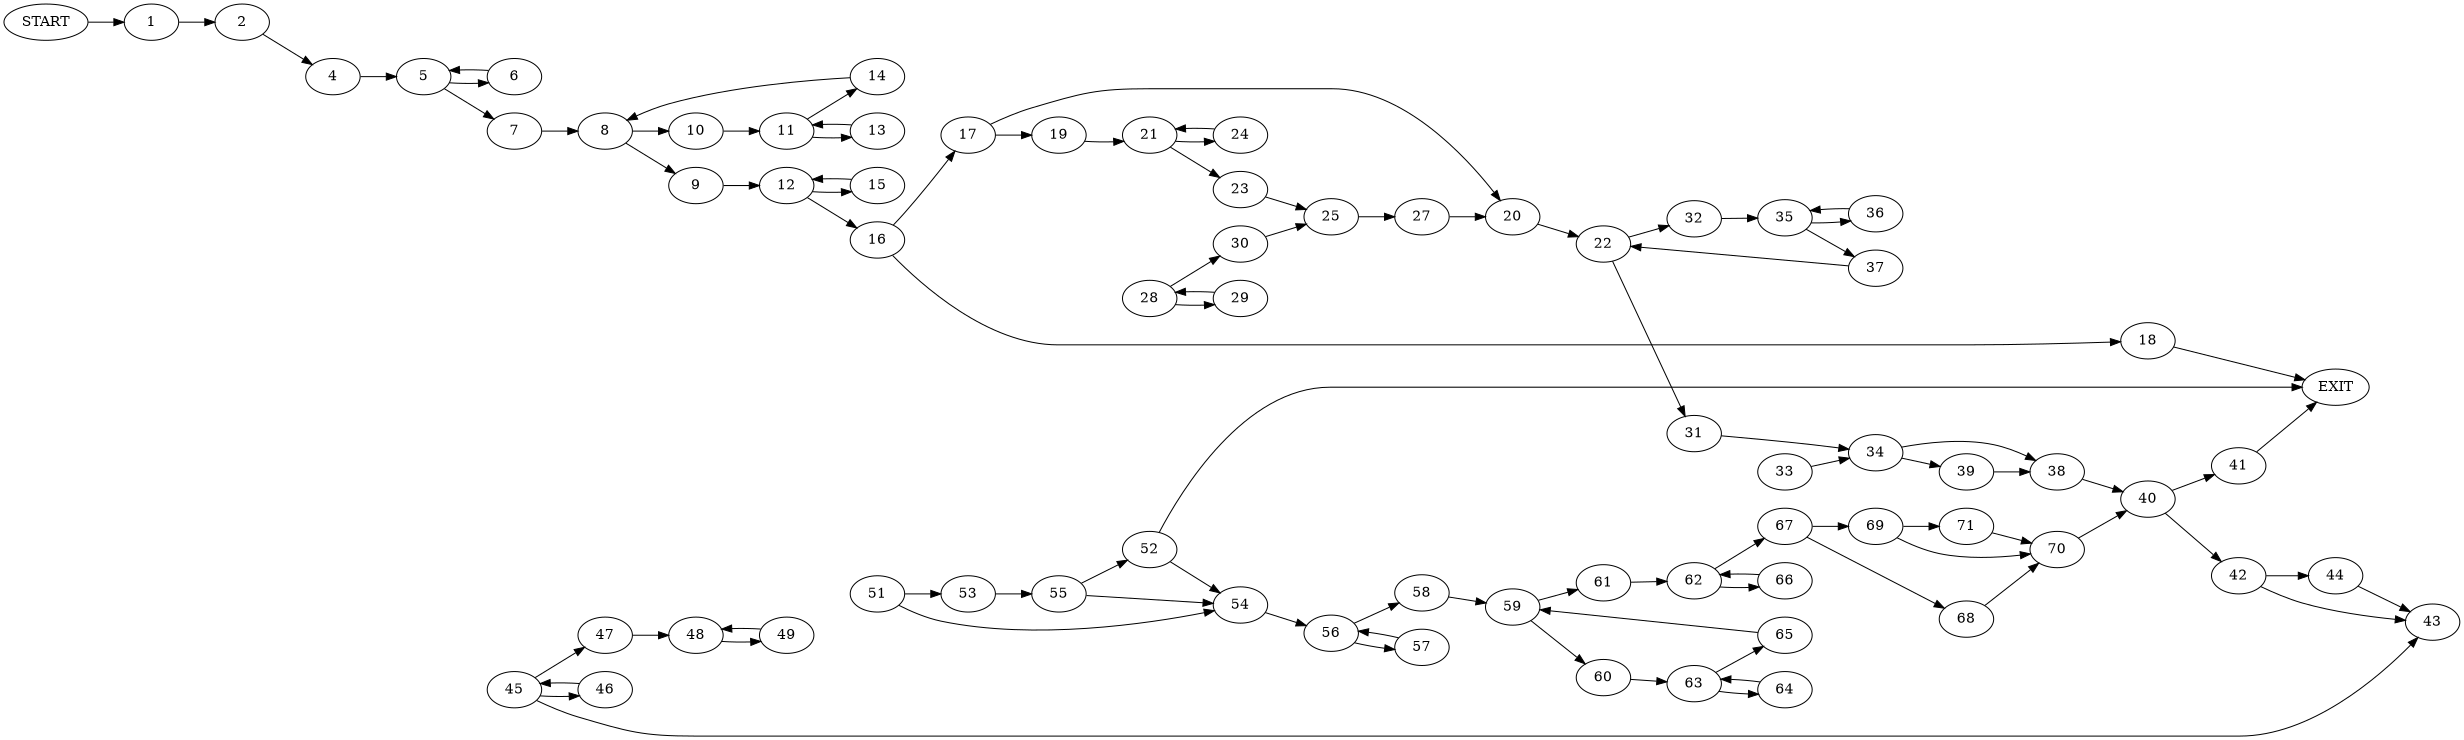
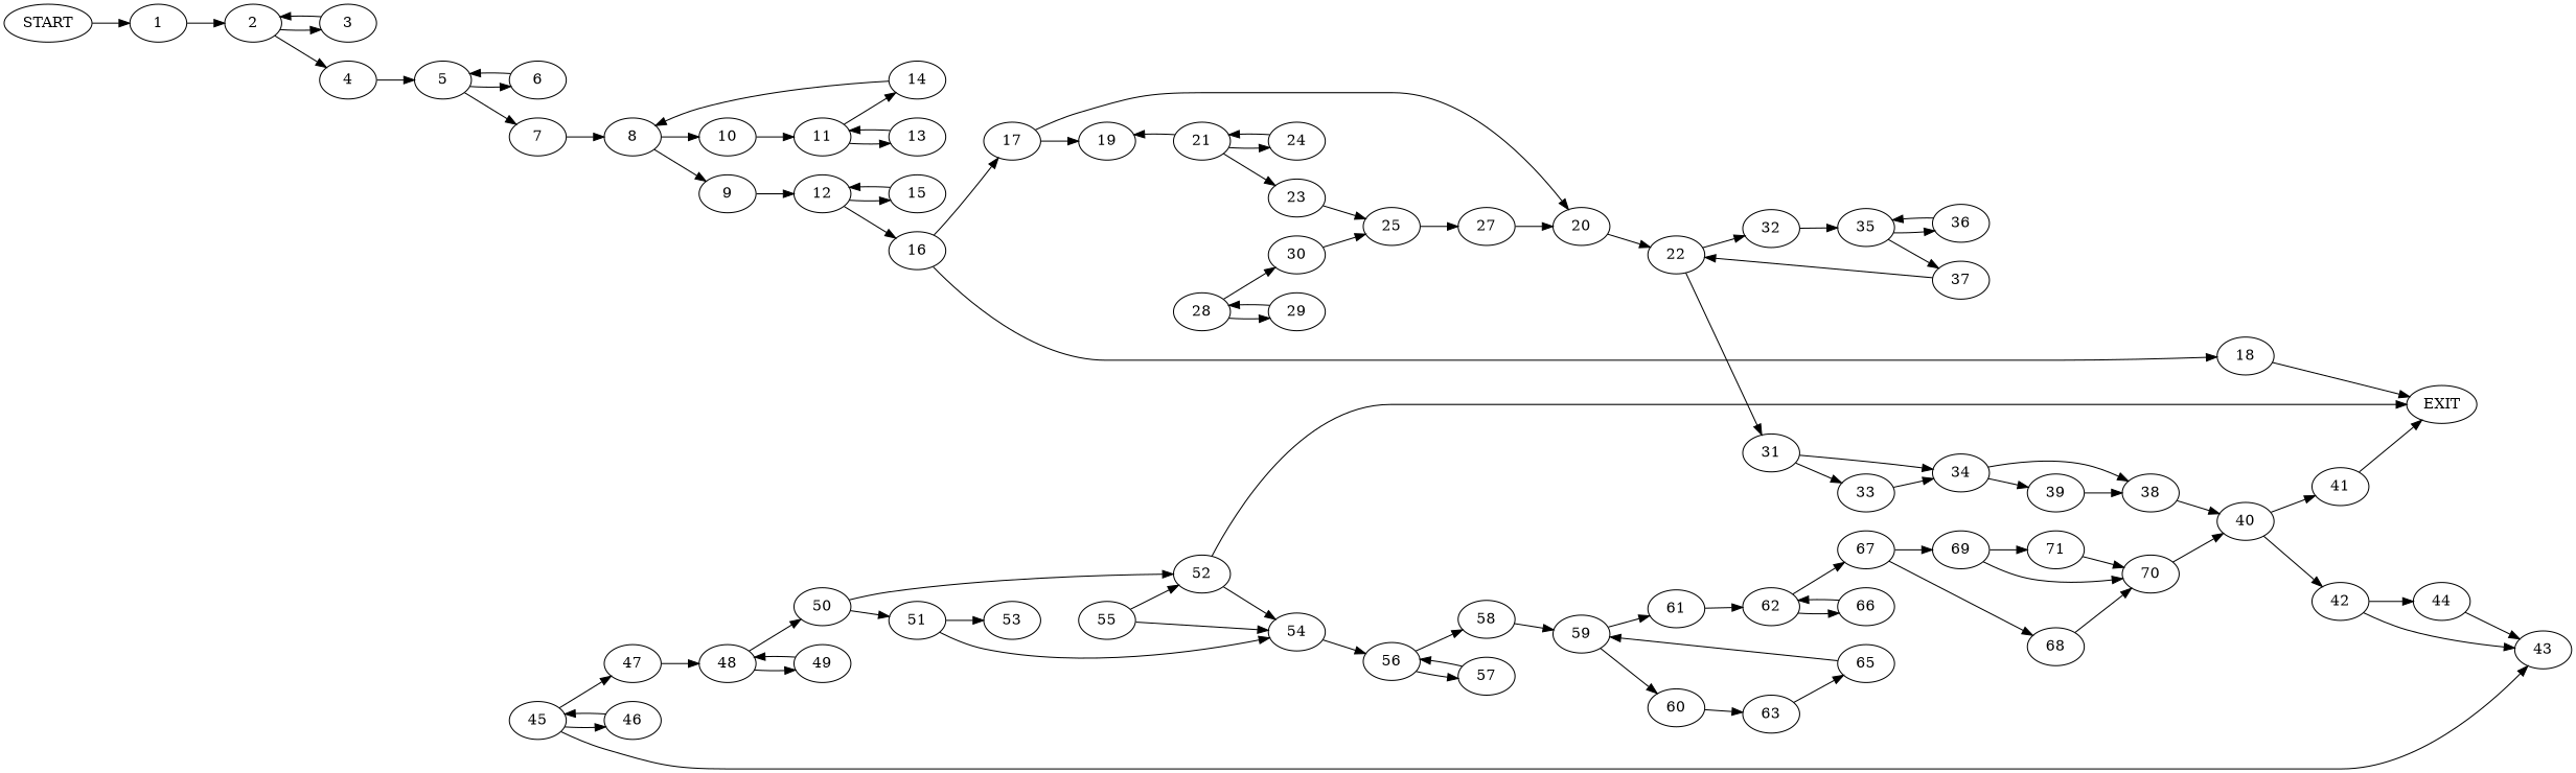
  digraph {
    rankdir=LR
    n1 [label=START]
    1
    2
    n4 [label=EXIT]
+   3
    4
    5
    6
    7
    8
    9
    10
    12
    11
    15
    16
    13
    14
    17
    18
    19
    20
    21
    22
    23
    24
    31
    32
    25
    33
    34
    35
    27
    28
    29
    30
    38
    39
    36
    37
    40
    41
    42
    43
    44
    45
    46
    47
    48
    49
+   50
    51
    52
    53
    54
    55
    56
    57
    58
    59
    60
    61
    63
    62
-   64
    65
    66
    67
    68
    69
    70
    71
    n1 -> 1
    1 -> 2
+   2 -> 3
    2 -> 4
+   3 -> 2
    4 -> 5
    5 -> 6
    5 -> 7
    6 -> 5
    7 -> 8
    8 -> 9
    8 -> 10
    9 -> 12
    10 -> 11
    12 -> 15
    12 -> 16
    11 -> 13
    11 -> 14
    15 -> 12
    16 -> 17
    16 -> 18
    13 -> 11
    14 -> 8
    17 -> 19
    17 -> 20
    18 -> n4
-   19 -> 21
+   21 -> 19
    20 -> 22
    21 -> 23
    21 -> 24
    22 -> 31
    22 -> 32
    23 -> 25
    24 -> 21
+   31 -> 33
    31 -> 34
    32 -> 35
    25 -> 27
    33 -> 34
    34 -> 38
    34 -> 39
    35 -> 36
    35 -> 37
    27 -> 20
    28 -> 29
    28 -> 30
    29 -> 28
    30 -> 25
    38 -> 40
    39 -> 38
    36 -> 35
    37 -> 22
    40 -> 41
    40 -> 42
    41 -> n4
    42 -> 43
    42 -> 44
    44 -> 43
    45 -> 43
    45 -> 46
    45 -> 47
    46 -> 45
    47 -> 48
    48 -> 49
+   48 -> 50
    49 -> 48
+   50 -> 51
+   50 -> 52
    51 -> 53
    51 -> 54
    52 -> n4
    52 -> 54
-   53 -> 55
    54 -> 56
    55 -> 52
    55 -> 54
    56 -> 57
    56 -> 58
    57 -> 56
    58 -> 59
    59 -> 60
    59 -> 61
    60 -> 63
    61 -> 62
-   63 -> 64
    63 -> 65
    62 -> 66
    62 -> 67
-   64 -> 63
    65 -> 59
    66 -> 62
    67 -> 68
    67 -> 69
    68 -> 70
    69 -> 70
    69 -> 71
    70 -> 40
    71 -> 70
  }
